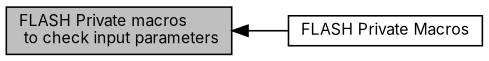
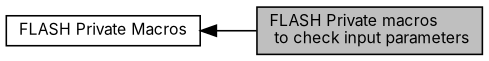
  digraph {
    rankdir=LR
    fontname=Inter
    node [color=black fontname=Inter fontsize=10 shape=record style=filled]
    n1 [fillcolor=white height=0.2 label="FLASH Private Macros" width=0.4]
    n2 [fillcolor=grey75 fontcolor=black height=0.2 label="FLASH Private macros\l to check input parameters" width=0.4]
-   n2 -> n1 [dir=back fontname=Inter fontsize=10 labelfontname=Helvetica labelfontsize=10 shape=plaintext style=solid]
+   n1 -> n2 [dir=back fontname=Inter fontsize=10 labelfontname=Helvetica labelfontsize=10 shape=plaintext style=solid]
  }
